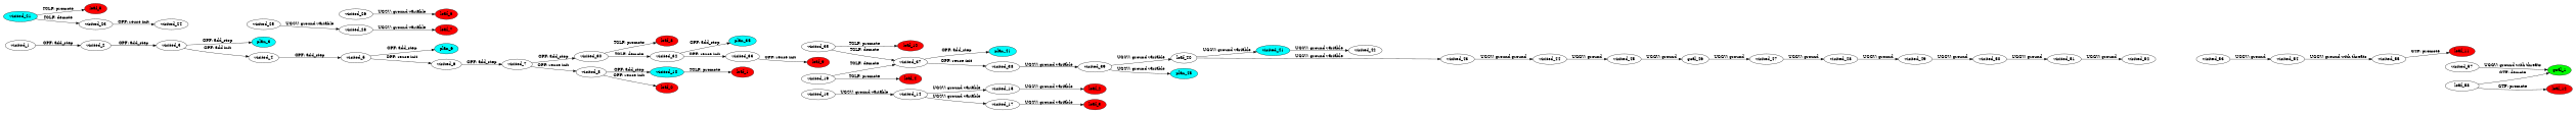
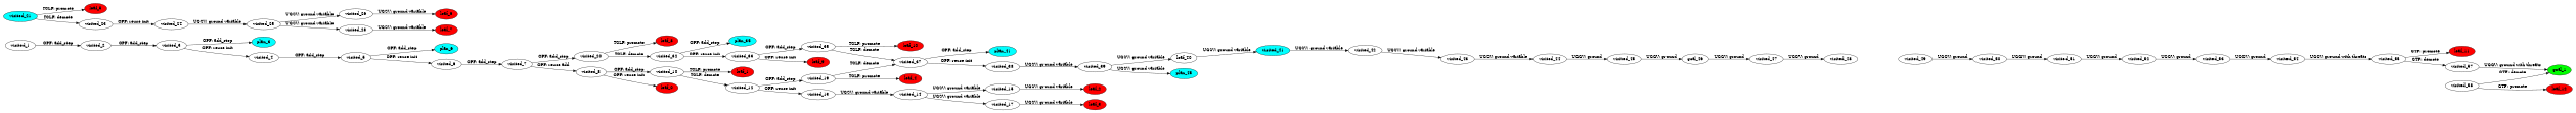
  digraph {
    rankdir=LR
    node [fillcolor=white style=filled]
    n1 [label=visited_1]
    n2 [label=visited_2]
    n3 [label=visited_3]
    n4 [fillcolor=cyan label=plan_3]
    n5 [label=visited_4]
    n6 [label=visited_5]
    n7 [fillcolor=cyan label=plan_6]
    n8 [label=visited_6]
    n9 [label=visited_7]
-   n10 [label=visited_30]
+   n10 [label=visited_20]
    n11 [label=visited_8]
    n12 [fillcolor=red label=leaf_8]
    n13 [label=visited_32]
-   n14 [fillcolor=cyan label=visited_10]
+   n14 [label=visited_10]
    n15 [fillcolor=red label=leaf_0]
    n16 [fillcolor=cyan label=plan_35]
    n17 [label=visited_33]
    n18 [fillcolor=red label=leaf_1]
+   n19 [label=visited_12]
    n20 [label=visited_19]
    n21 [label=visited_13]
    n22 [fillcolor=red label=leaf_4]
    n23 [label=visited_37]
    n24 [label=visited_14]
    n25 [fillcolor=cyan label=visited_21]
    n26 [fillcolor=red label=leaf_5]
    n27 [label=visited_23]
    n28 [label=visited_15]
    n29 [label=visited_17]
    n30 [fillcolor=red label=leaf_2]
    n31 [fillcolor=red label=leaf_3]
    n32 [label=visited_24]
    n33 [label=visited_25]
    n34 [label=visited_26]
    n35 [label=visited_28]
    n36 [fillcolor=red label=leaf_6]
    n37 [fillcolor=red label=leaf_7]
    n38 [label=visited_35]
    n39 [fillcolor=red label=leaf_9]
    n40 [fillcolor=red label=leaf_10]
    n41 [fillcolor=cyan label=plan_41]
    n42 [label=visited_38]
    n43 [label=visited_39]
    n44 [label=leaf_40]
    n45 [fillcolor=cyan label=plan_45]
    n46 [fillcolor=cyan label=visited_41]
    n47 [label=visited_42]
    n48 [label=visited_43]
    n49 [label=visited_44]
    n50 [label=visited_45]
    n51 [label=goal_46]
    n52 [label=visited_47]
    n53 [label=visited_48]
    n54 [label=visited_49]
    n55 [label=visited_50]
    n56 [label=visited_51]
    n57 [label=visited_52]
    n58 [label=visited_53]
    n59 [label=visited_54]
    n60 [label=visited_55]
    n61 [fillcolor=red label=leaf_11]
    n62 [label=visited_57]
    n63 [fillcolor=green label=goal_1]
-   n64 [label=leaf_58]
+   n64 [label=visited_58]
    n65 [fillcolor=red label=leaf_12]
    n1 -> n2 [label="OPF: add_step"]
    n2 -> n3 [label="OPF: add_step"]
    n3 -> n4 [label="OPF: add_step"]
-   n3 -> n5 [label="OPF: add init"]
+   n3 -> n5 [label="OPF: reuse init"]
    n5 -> n6 [label="OPF: add_step"]
    n6 -> n7 [label="OPF: add_step"]
    n6 -> n8 [label="OPF: reuse init"]
    n8 -> n9 [label="OPF: add_step"]
    n9 -> n10 [label="OPF: add_step"]
-   n9 -> n11 [label="OPF: reuse init"]
+   n9 -> n11 [label="OPF: reuse add"]
    n10 -> n12 [label="TCLF: promote"]
    n10 -> n13 [label="TCLF: demote"]
    n11 -> n14 [label="OPF: add_step"]
    n11 -> n15 [label="OPF: reuse init"]
    n13 -> n16 [label="OPF: add_step"]
    n13 -> n17 [label="OPF: reuse init"]
    n14 -> n18 [label="TCLF: promote"]
+   n14 -> n19 [label="TCLF: demote"]
+   n17 -> n38 [label="OPF: add_step"]
    n17 -> n39 [label="OPF: reuse init"]
+   n19 -> n20 [label="OPF: add_step"]
+   n19 -> n21 [label="OPF: reuse init"]
    n20 -> n22 [label="TCLF: promote"]
    n20 -> n23 [label="TCLF: demote"]
    n21 -> n24 [label="UGSV: ground variable"]
    n23 -> n41 [label="OPF: add_step"]
    n23 -> n42 [label="OPF: reuse init"]
    n24 -> n28 [label="UGSV: ground variable"]
    n24 -> n29 [label="UGSV: ground variable"]
    n25 -> n26 [label="TCLF: promote"]
    n25 -> n27 [label="TCLF: demote"]
    n27 -> n32 [label="OPF: reuse init"]
    n28 -> n30 [label="UGSV: ground variable"]
    n29 -> n31 [label="UGSV: ground variable"]
+   n32 -> n33 [label="UGSV: ground variable"]
+   n33 -> n34 [label="UGSV: ground variable"]
    n33 -> n35 [label="UGSV: ground variable"]
    n34 -> n36 [label="UGSV: ground variable"]
    n35 -> n37 [label="UGSV: ground variable"]
    n38 -> n23 [label="TCLF: demote"]
    n38 -> n40 [label="TCLF: promote"]
    n42 -> n43 [label="UGSV: ground variable"]
    n43 -> n44 [label="UGSV: ground variable"]
    n43 -> n45 [label="UGSV: ground variable"]
    n44 -> n46 [label="UGSV: ground variable"]
    n46 -> n47 [label="UGSV: ground variable"]
-   n44 -> n48 [label="UGSV: ground variable"]
-   n48 -> n49 [label="UGSV: ground ground"]
+   n47 -> n48 [label="UGSV: ground variable"]
+   n48 -> n49 [label="UGSV: ground variable"]
    n49 -> n50 [label="UGGV: ground"]
    n50 -> n51 [label="UGGV: ground"]
    n51 -> n52 [label="UGGV: ground"]
    n52 -> n53 [label="UGGV: ground"]
-   n53 -> n54 [label="UGGV: ground"]
    n54 -> n55 [label="UGGV: ground"]
    n55 -> n56 [label="UGGV: ground"]
    n56 -> n57 [label="UGGV: ground"]
+   n57 -> n58 [label="UGGV: ground"]
    n58 -> n59 [label="UGGV: ground"]
    n59 -> n60 [label="UGGV: ground with threats"]
    n60 -> n61 [label="GTF: promote"]
+   n60 -> n62 [label="GTF: demote"]
    n62 -> n63 [label="UGGV: ground with threats"]
    n64 -> n63 [label="GTF: demote"]
    n64 -> n65 [label="GTF: promote"]
  }
